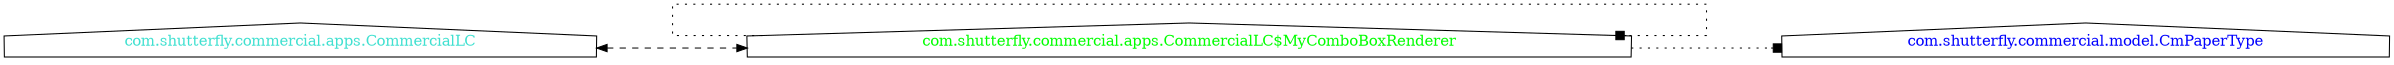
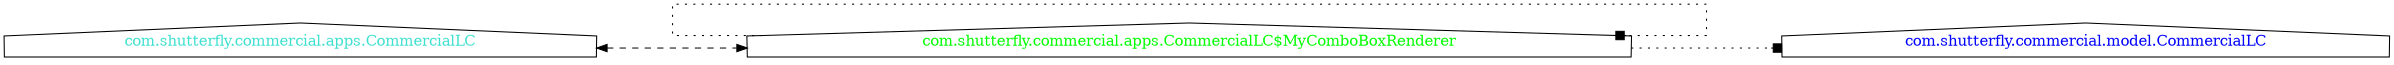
  digraph {
    concentrate=true
    rankdir=LR
    ranksep=2.0
    splines=ortho
    node [shape=house]
    edge [style=dotted arrowhead=box]
    "com.shutterfly.commercial.apps.CommercialLC$MyComboBoxRenderer" [fontcolor=green]
-   "com.shutterfly.commercial.model.CmPaperType" [fontcolor=blue]
+   "com.shutterfly.commercial.model.CmPaperType" [fontcolor=blue label="com.shutterfly.commercial.model.CommercialLC"]
    "com.shutterfly.commercial.apps.CommercialLC" [fontcolor=turquoise]
    "com.shutterfly.commercial.apps.CommercialLC$MyComboBoxRenderer" -> "com.shutterfly.commercial.apps.CommercialLC$MyComboBoxRenderer"
    "com.shutterfly.commercial.apps.CommercialLC$MyComboBoxRenderer" -> "com.shutterfly.commercial.model.CmPaperType"
    "com.shutterfly.commercial.apps.CommercialLC" -> "com.shutterfly.commercial.apps.CommercialLC$MyComboBoxRenderer" [dir=both style=dashed arrowhead=""]
  }
